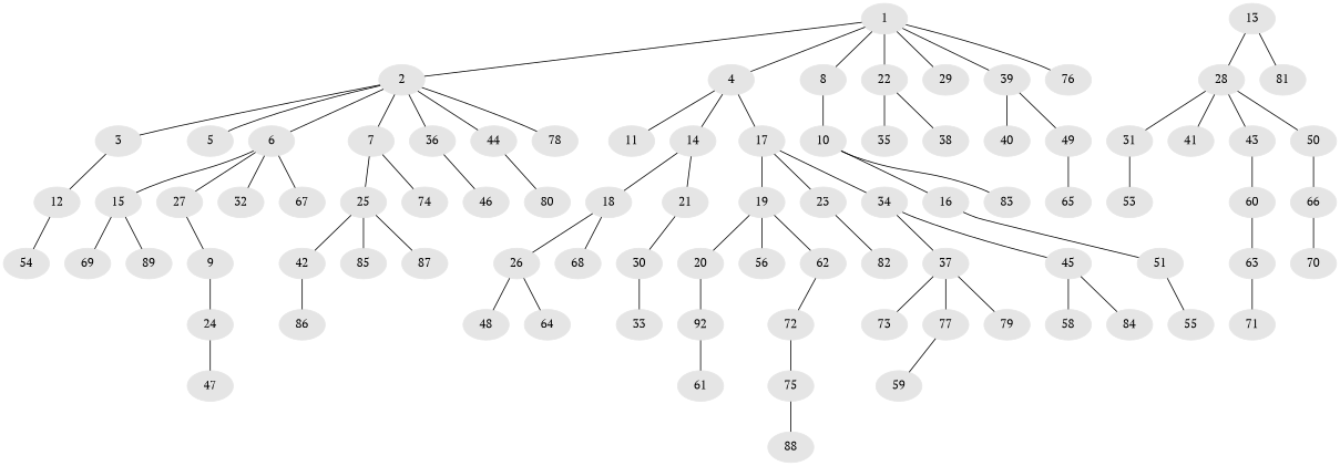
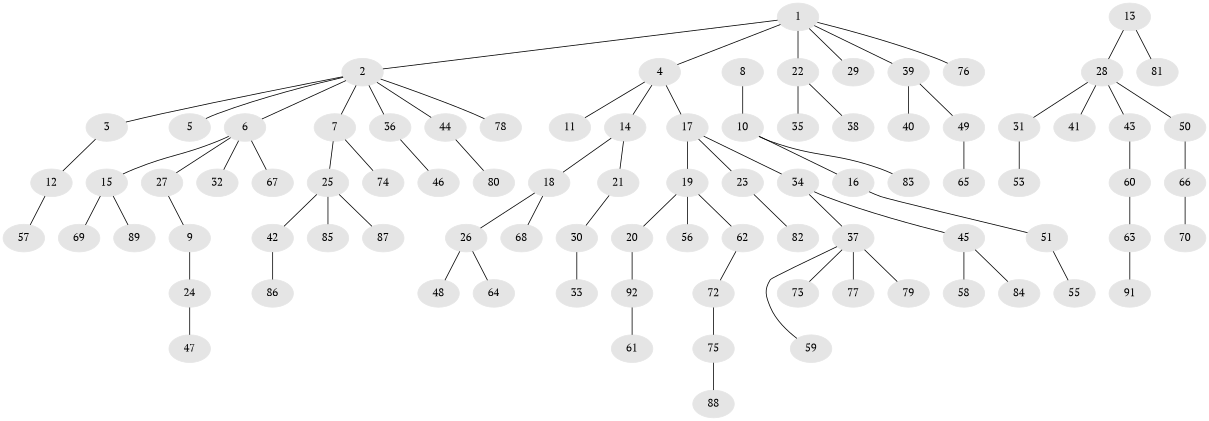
  graph {
    fontname="PT Serif"
    node [color=gray90 fontname="PT Serif" style=filled]
    edge [fontname="PT Serif"]
    1
    2
    4
    8
    22
    29
    39
    76
    3
    5
    6
    7
    36
    44
    78
    11
    14
    17
    10
    35
    38
    40
    49
    12
    15
    27
    32
    67
    25
    74
    46
    80
-   57 [label=54]
+   57
    18
    21
    19
    23
    34
    9
    24
    69
    89
    42
    85
    87
    16
    83
    47
    51
    13
    28
    81
    31
    41
    43
    50
    26
    68
    30
    55
    20
    56
    62
    82
    37
    45
    48
    64
    n69 [label=92]
    72
    61
    33
    86
    53
    60
    66
    59
    73
    77
    79
    58
    84
    65
    63
    70
-   71
+   71 [label=91]
    75
    88
    1 -- 2
    1 -- 4
-   1 -- 8
    1 -- 22
    1 -- 29
    1 -- 39
    1 -- 76
    2 -- 3
    2 -- 5
    2 -- 6
    2 -- 7
    2 -- 36
    2 -- 44
    2 -- 78
    4 -- 11
    4 -- 14
    4 -- 17
    8 -- 10
    22 -- 35
    22 -- 38
    39 -- 40
    39 -- 49
    3 -- 12
    6 -- 15
    6 -- 27
    6 -- 32
    6 -- 67
    7 -- 25
    7 -- 74
    36 -- 46
    44 -- 80
    14 -- 18
    14 -- 21
    17 -- 19
    17 -- 23
    17 -- 34
    10 -- 16
    10 -- 83
    49 -- 65
    12 -- 57
    15 -- 69
    15 -- 89
    27 -- 9
    25 -- 42
    25 -- 85
    25 -- 87
    18 -- 26
    18 -- 68
    21 -- 30
    19 -- 20
    19 -- 56
    19 -- 62
    23 -- 82
    34 -- 37
    34 -- 45
    9 -- 24
    24 -- 47
    42 -- 86
    16 -- 51
    51 -- 55
    13 -- 28
    13 -- 81
    28 -- 31
    28 -- 41
    28 -- 43
    28 -- 50
    31 -- 53
    43 -- 60
    50 -- 66
    26 -- 48
    26 -- 64
    30 -- 33
    20 -- n69
    62 -- 72
-   77 -- 59
+   37 -- 59
    37 -- 73
    37 -- 77
    37 -- 79
    45 -- 58
    45 -- 84
    n69 -- 61
    72 -- 75
    60 -- 63
    66 -- 70
    63 -- 71
    75 -- 88
  }
